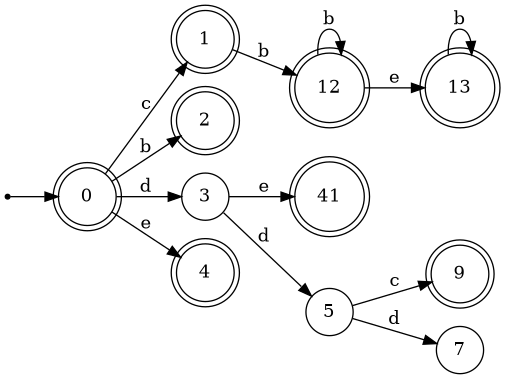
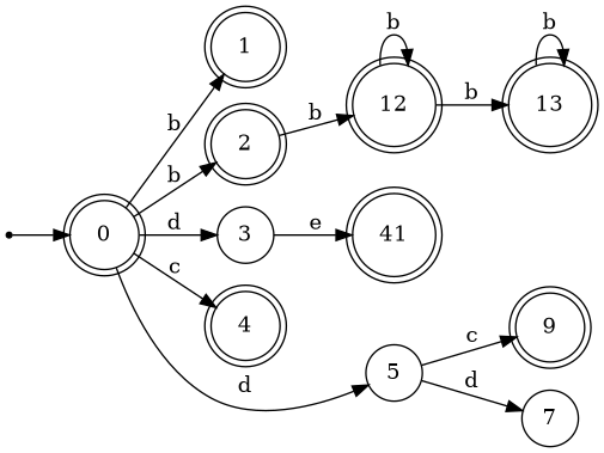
  digraph {
    rankdir=LR
    node [shape=doublecircle]
    dummy0 [shape=point]
    0
    1
    2
    3 [shape=circle]
    4
    5 [shape=circle]
    12
    n9 [label=41]
    7 [shape=circle]
    9
    13
    dummy0 -> 0
-   0 -> 1 [label=c]
+   0 -> 1 [label=b]
    0 -> 2 [label=b]
    0 -> 3 [label=d]
-   0 -> 4 [label=e]
-   3 -> 5 [label=d]
-   1 -> 12 [label=b]
+   0 -> 4 [label=c]
+   0 -> 5 [label=d]
+   2 -> 12 [label=b]
    3 -> n9 [label=e]
    5 -> 7 [label=d]
    5 -> 9 [label=c]
    12 -> 12 [label=b]
-   12 -> 13 [label=e]
+   12 -> 13 [label=b]
    13 -> 13 [label=b]
  }
